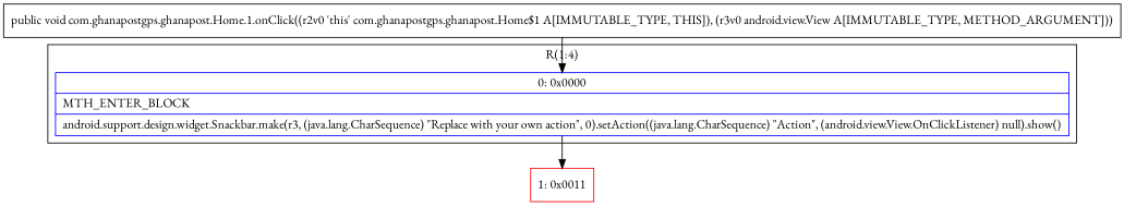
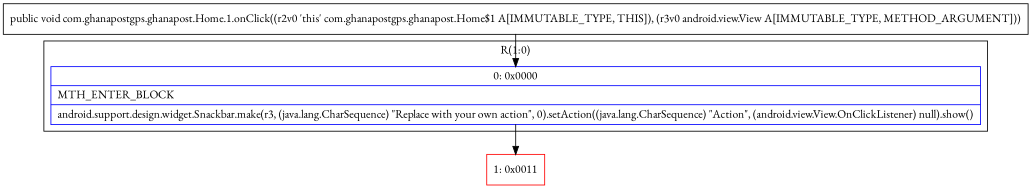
  digraph {
    fontname="EB Garamond"
    node [shape=record fontname="EB Garamond"]
    edge [fontname="EB Garamond"]
    n1 [color=blue label="{0\:\ 0x0000|MTH_ENTER_BLOCK\l|android.support.design.widget.Snackbar.make(r3, (java.lang.CharSequence) \"Replace with your own action\", 0).setAction((java.lang.CharSequence) \"Action\", (android.view.View.OnClickListener) null).show()\l}"]
    n2 [color=red label="{1\:\ 0x0011}"]
    n3 [label="{public void com.ghanapostgps.ghanapost.Home.1.onClick((r2v0 'this' com.ghanapostgps.ghanapost.Home$1 A[IMMUTABLE_TYPE, THIS]), (r3v0 android.view.View A[IMMUTABLE_TYPE, METHOD_ARGUMENT])) }"]
    subgraph cluster_1 {
-     label="R(1:4)"
+     label="R(1:0)"
      n1
    }
    n1 -> n2
    n3 -> n1
  }
